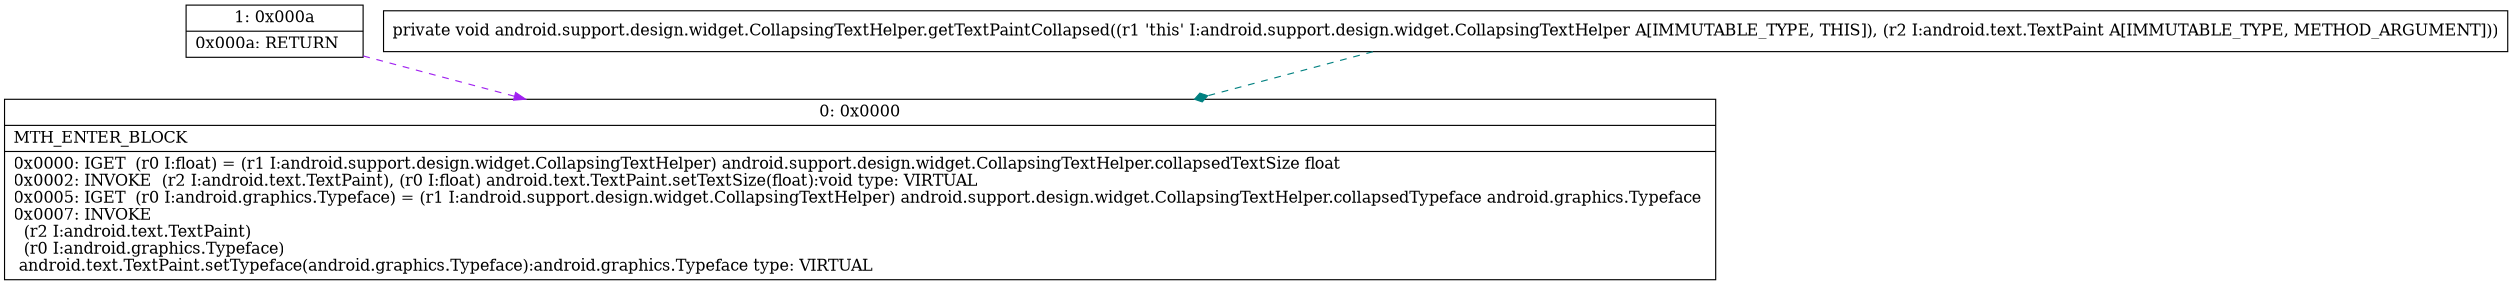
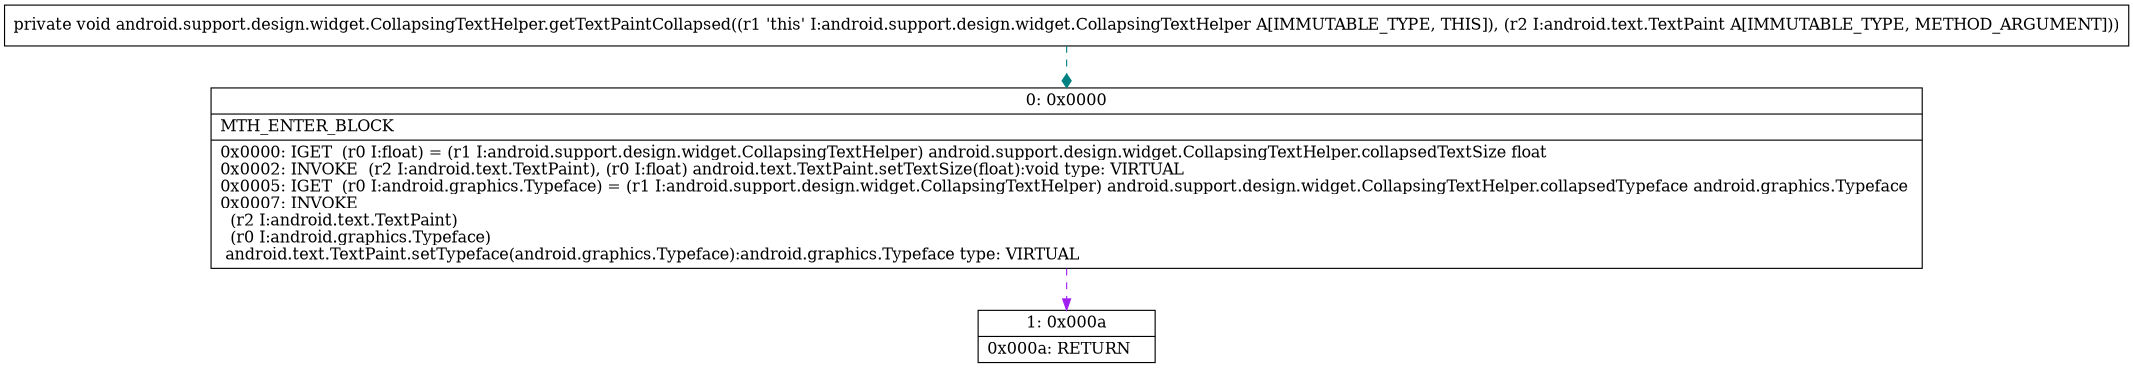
  digraph {
    node [shape=record]
    edge [style=dashed]
    n1 [label="{0\:\ 0x0000|MTH_ENTER_BLOCK\l|0x0000: IGET  (r0 I:float) = (r1 I:android.support.design.widget.CollapsingTextHelper) android.support.design.widget.CollapsingTextHelper.collapsedTextSize float \l0x0002: INVOKE  (r2 I:android.text.TextPaint), (r0 I:float) android.text.TextPaint.setTextSize(float):void type: VIRTUAL \l0x0005: IGET  (r0 I:android.graphics.Typeface) = (r1 I:android.support.design.widget.CollapsingTextHelper) android.support.design.widget.CollapsingTextHelper.collapsedTypeface android.graphics.Typeface \l0x0007: INVOKE  \l  (r2 I:android.text.TextPaint)\l  (r0 I:android.graphics.Typeface)\l android.text.TextPaint.setTypeface(android.graphics.Typeface):android.graphics.Typeface type: VIRTUAL \l}"]
    n2 [label="{1\:\ 0x000a|0x000a: RETURN   \l}"]
    n3 [label="{private void android.support.design.widget.CollapsingTextHelper.getTextPaintCollapsed((r1 'this' I:android.support.design.widget.CollapsingTextHelper A[IMMUTABLE_TYPE, THIS]), (r2 I:android.text.TextPaint A[IMMUTABLE_TYPE, METHOD_ARGUMENT])) }"]
-   n2 -> n1 [color=purple arrowhead=normal]
+   n1 -> n2 [color=purple arrowhead=normal]
    n3 -> n1 [color=teal arrowhead=diamond]
  }
